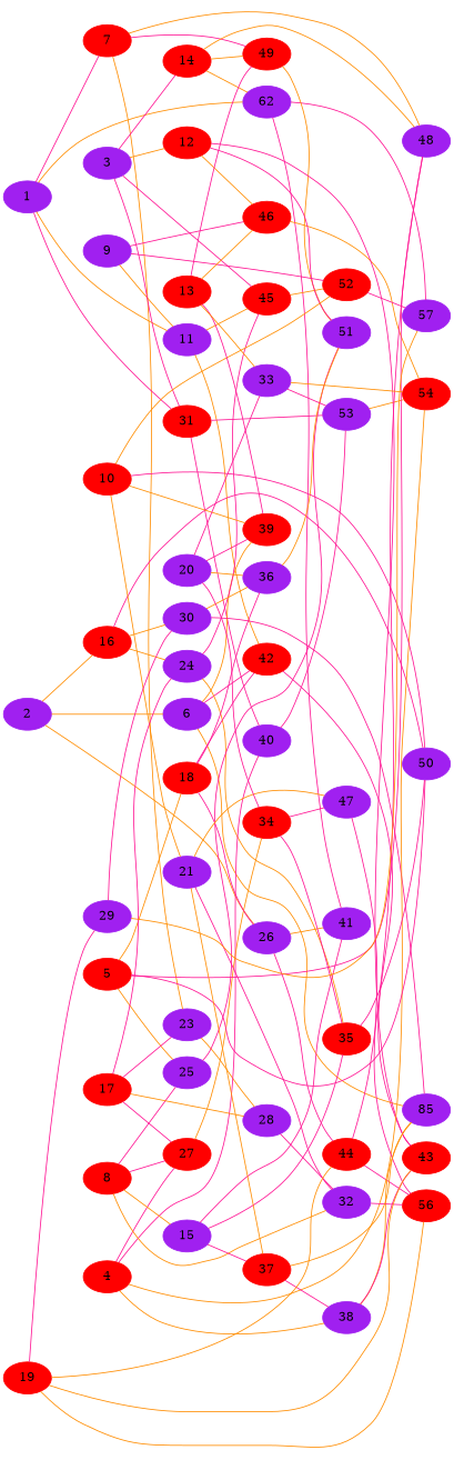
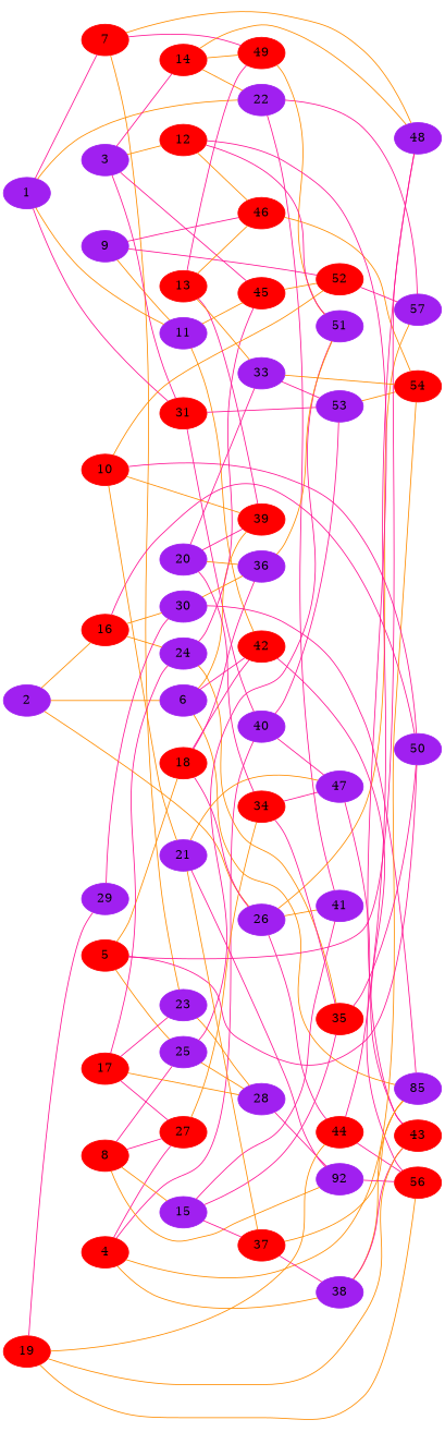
  graph {
    rankdir=LR
    node [color=purple style=filled]
    edge [color=deeppink]
    7 [color=red]
    1
    11
-   22 [label=62]
+   22
    31 [color=red]
    48
    23
    49 [color=red]
    45 [color=red]
    42 [color=red]
    41
    57
    40
    53
    2
    6
    16 [color=red]
    26
    39 [color=red]
    n20 [label=85]
    9
    46 [color=red]
    52 [color=red]
    50
    24
    30
    44 [color=red]
    3
    12 [color=red]
    14 [color=red]
    43 [color=red]
    51
    4 [color=red]
    27 [color=red]
    38
    54 [color=red]
    34 [color=red]
    47
    5 [color=red]
    18 [color=red]
    25
    36
    28
    8 [color=red]
    15
-   32
+   32 [label=92]
    35 [color=red]
    37 [color=red]
    56 [color=red]
    10 [color=red]
    21
    13 [color=red]
    33
    17 [color=red]
    19 [color=red]
    29
    20
    7 -- 48 [color=darkorange]
    7 -- 23 [color=darkorange]
    7 -- 49
    1 -- 7
    1 -- 11 [color=darkorange]
    1 -- 22 [color=darkorange]
    1 -- 31
    11 -- 45 [color=darkorange]
    11 -- 42 [color=darkorange]
    22 -- 41
    22 -- 57
    31 -- 40
    31 -- 53
    23 -- 28 [color=darkorange]
    49 -- 51 [color=darkorange]
    45 -- 52 [color=darkorange]
    42 -- 43
    40 -- 53
+   40 -- 47
    53 -- 54 [color=darkorange]
    2 -- 6 [color=darkorange]
    2 -- 16 [color=darkorange]
    2 -- 26 [color=darkorange]
    6 -- 42
    6 -- 39 [color=darkorange]
    6 -- n20 [color=darkorange]
    16 -- 50
    16 -- 24 [color=darkorange]
    16 -- 30 [color=darkorange]
    26 -- 41 [color=darkorange]
    26 -- 44
    9 -- 11 [color=darkorange]
    9 -- 46
    9 -- 52
    46 -- 54 [color=darkorange]
    52 -- 57
    24 -- 45
    24 -- 35 [color=darkorange]
    30 -- n20
    30 -- 36 [color=darkorange]
    44 -- 48
    44 -- 56
    3 -- 31
    3 -- 45
    3 -- 12 [color=darkorange]
    3 -- 14
    12 -- 46 [color=darkorange]
    12 -- 43
    12 -- 51
    14 -- 22 [color=darkorange]
    14 -- 48 [color=darkorange]
    14 -- 49 [color=darkorange]
    4 -- 40
    4 -- 27
    4 -- 38 [color=darkorange]
    4 -- 54 [color=darkorange]
    27 -- 34 [color=darkorange]
    38 -- n20 [color=darkorange]
    38 -- 43
    34 -- 47
    34 -- 35
    47 -- 56
    5 -- 48
    5 -- 50
    5 -- 18 [color=darkorange]
    5 -- 25 [color=darkorange]
    18 -- 42
    18 -- 26
    18 -- 36
    25 -- 51
+   25 -- 28 [color=darkorange]
    36 -- 51 [color=darkorange]
    28 -- 32
    8 -- 27
    8 -- 25
    8 -- 15 [color=darkorange]
    8 -- 32 [color=darkorange]
    15 -- 41
    15 -- 35
    15 -- 37
    32 -- 56
    35 -- 50
    37 -- n20 [color=darkorange]
    37 -- 38
    10 -- 39 [color=darkorange]
    10 -- 52 [color=darkorange]
    10 -- 50
    10 -- 21 [color=darkorange]
    21 -- 47 [color=darkorange]
    21 -- 32
    21 -- 37 [color=darkorange]
    13 -- 49
    13 -- 39
    13 -- 46 [color=darkorange]
    13 -- 33 [color=darkorange]
    33 -- 53
    33 -- 54 [color=darkorange]
    17 -- 23
    17 -- 24
    17 -- 27
    17 -- 28 [color=darkorange]
    19 -- 44 [color=darkorange]
    19 -- 43 [color=darkorange]
    19 -- 56 [color=darkorange]
    19 -- 29
-   29 -- 57 [color=darkorange]
+   26 -- 57 [color=darkorange]
    29 -- 30
    20 -- 39
    20 -- 34
    20 -- 36 [color=darkorange]
    20 -- 33
  }
